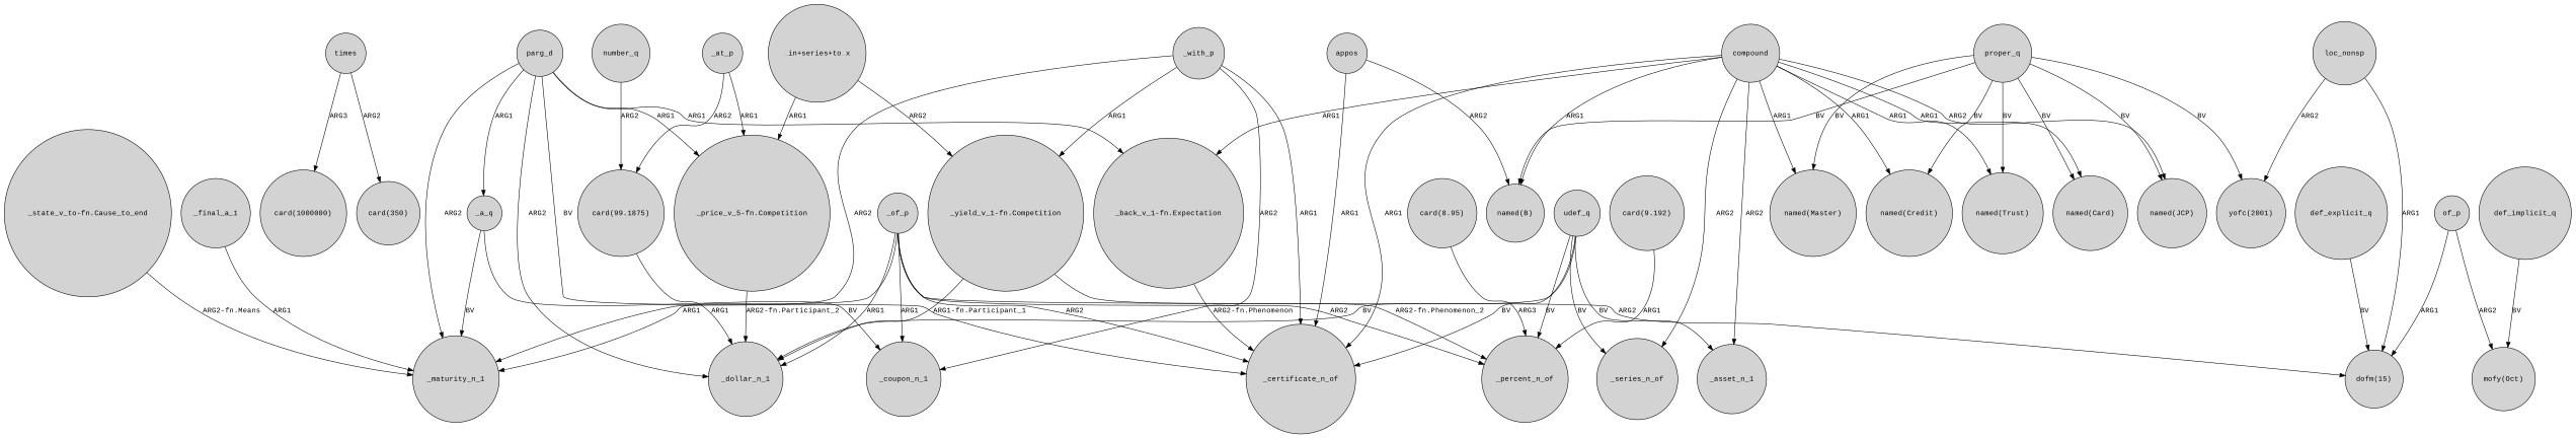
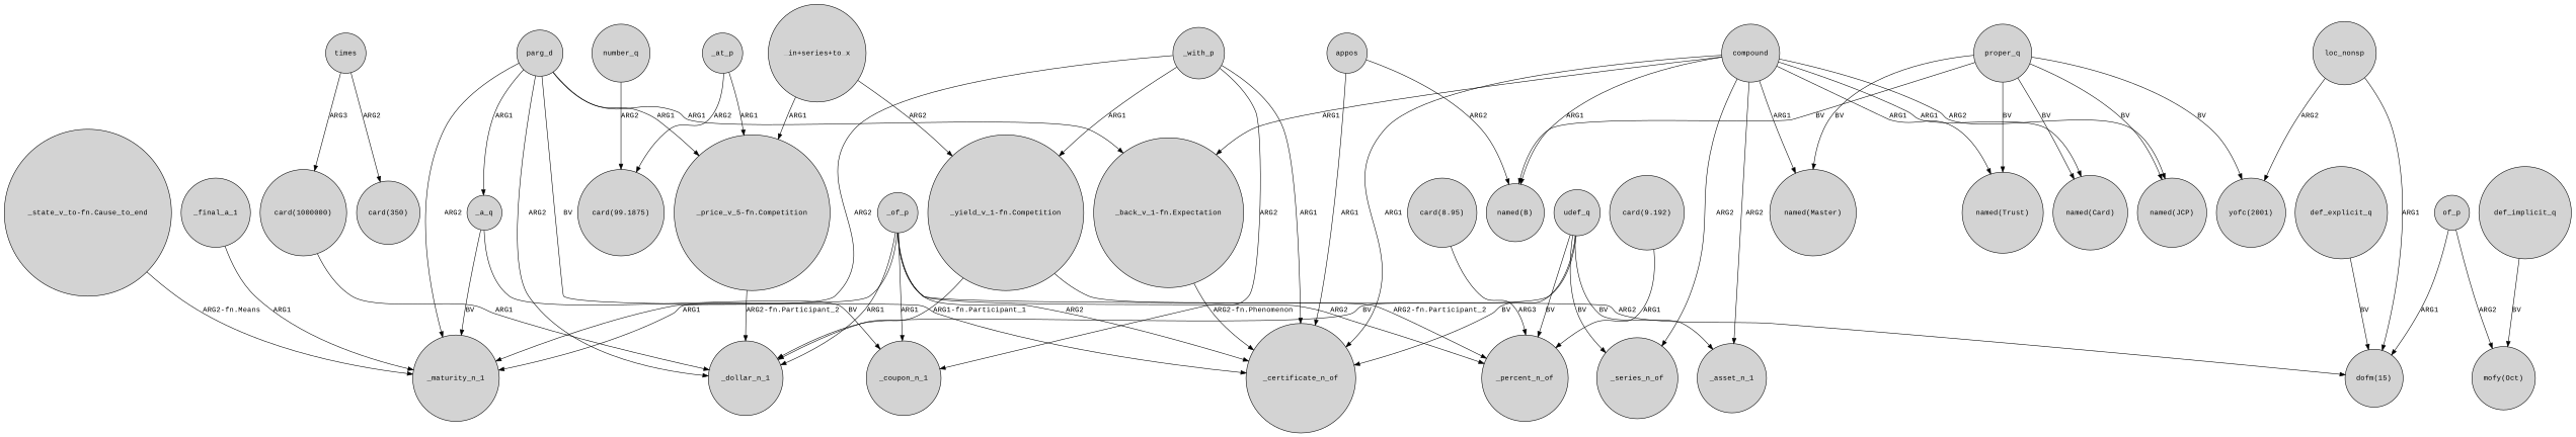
  digraph {
    fontname="Liberation Mono"
    node [fontname="Liberation Mono" shape=circle style=filled]
    edge [fontname="Liberation Mono"]
    _of_p
    _dollar_n_1
    _maturity_n_1
    _certificate_n_of
    _percent_n_of
    _coupon_n_1
    "dofm(15)"
    parg_d
    n9 [label="_price_v_5-fn.Competition"]
    "_back_v_1-fn.Expectation"
    _a_q
    "_state_v_to-fn.Cause_to_end"
    _with_p
    "_yield_v_1-fn.Competition"
    compound
    "named(JCP)"
    "named(Trust)"
    _asset_n_1
    "named(Master)"
    "named(Card)"
    "named(B)"
    _series_n_of
-   "named(Credit)"
    proper_q
    "yofc(2001)"
    appos
    of_p
    "mofy(Oct)"
    _at_p
    "card(99.1875)"
    "card(9.192)"
    times
    "card(1000000)"
    "card(350)"
    udef_q
    "card(8.95)"
    n37 [label="_in+series+to_x"]
    number_q
    _final_a_1
    def_implicit_q
    def_explicit_q
    loc_nonsp
    _of_p -> _dollar_n_1 [label=ARG1]
    _of_p -> _maturity_n_1 [label=ARG1]
    _of_p -> _certificate_n_of [label=ARG2]
    _of_p -> _percent_n_of [label=ARG2]
    _of_p -> _coupon_n_1 [label=ARG1]
    _of_p -> "dofm(15)" [label=ARG2]
    parg_d -> _dollar_n_1 [label=ARG2]
    parg_d -> _maturity_n_1 [label=ARG2]
    parg_d -> _certificate_n_of [label=BV]
    parg_d -> n9 [label=ARG1]
    parg_d -> "_back_v_1-fn.Expectation" [label=ARG1]
    parg_d -> _a_q [label=ARG1]
    n9 -> _dollar_n_1 [label="ARG2-fn.Participant_2"]
    "_back_v_1-fn.Expectation" -> _certificate_n_of [label="ARG2-fn.Phenomenon"]
    _a_q -> _maturity_n_1 [label=BV]
    _a_q -> _coupon_n_1 [label=BV]
    "_state_v_to-fn.Cause_to_end" -> _maturity_n_1 [label="ARG2-fn.Means"]
    _with_p -> _maturity_n_1 [label=ARG2]
    _with_p -> _certificate_n_of [label=ARG1]
    _with_p -> _coupon_n_1 [label=ARG2]
    _with_p -> "_yield_v_1-fn.Competition" [label=ARG1]
    "_yield_v_1-fn.Competition" -> _dollar_n_1 [label="ARG1-fn.Participant_1"]
-   "_yield_v_1-fn.Competition" -> _percent_n_of [label="ARG2-fn.Phenomenon_2"]
+   "_yield_v_1-fn.Competition" -> _percent_n_of [label="ARG2-fn.Participant_2"]
    compound -> _certificate_n_of [label=ARG1]
    compound -> "_back_v_1-fn.Expectation" [label=ARG1]
    compound -> "named(JCP)" [label=ARG2]
    compound -> "named(Trust)" [label=ARG1]
    compound -> _asset_n_1 [label=ARG2]
    compound -> "named(Master)" [label=ARG1]
    compound -> "named(Card)" [label=ARG1]
    compound -> "named(B)" [label=ARG1]
    compound -> _series_n_of [label=ARG2]
-   compound -> "named(Credit)" [label=ARG1]
    proper_q -> "named(JCP)" [label=BV]
    proper_q -> "named(Trust)" [label=BV]
    proper_q -> "named(Master)" [label=BV]
    proper_q -> "named(Card)" [label=BV]
    proper_q -> "named(B)" [label=BV]
-   proper_q -> "named(Credit)" [label=BV]
    proper_q -> "yofc(2001)" [label=BV]
    appos -> _certificate_n_of [label=ARG1]
    appos -> "named(B)" [label=ARG2]
    of_p -> "dofm(15)" [label=ARG1]
    of_p -> "mofy(Oct)" [label=ARG2]
    _at_p -> n9 [label=ARG1]
    _at_p -> "card(99.1875)" [label=ARG2]
    "card(9.192)" -> _percent_n_of [label=ARG1]
    times -> "card(1000000)" [label=ARG3]
    times -> "card(350)" [label=ARG2]
-   "card(99.1875)" -> _dollar_n_1 [label=ARG1]
+   "card(1000000)" -> _dollar_n_1 [label=ARG1]
    udef_q -> _dollar_n_1 [label=BV]
    udef_q -> _certificate_n_of [label=BV]
    udef_q -> _percent_n_of [label=BV]
    udef_q -> _asset_n_1 [label=BV]
    udef_q -> _series_n_of [label=BV]
    "card(8.95)" -> _percent_n_of [label=ARG3]
    n37 -> n9 [label=ARG1]
    n37 -> "_yield_v_1-fn.Competition" [label=ARG2]
    number_q -> "card(99.1875)" [label=ARG2]
    _final_a_1 -> _maturity_n_1 [label=ARG1]
    def_implicit_q -> "mofy(Oct)" [label=BV]
    def_explicit_q -> "dofm(15)" [label=BV]
    loc_nonsp -> "dofm(15)" [label=ARG1]
    loc_nonsp -> "yofc(2001)" [label=ARG2]
  }
